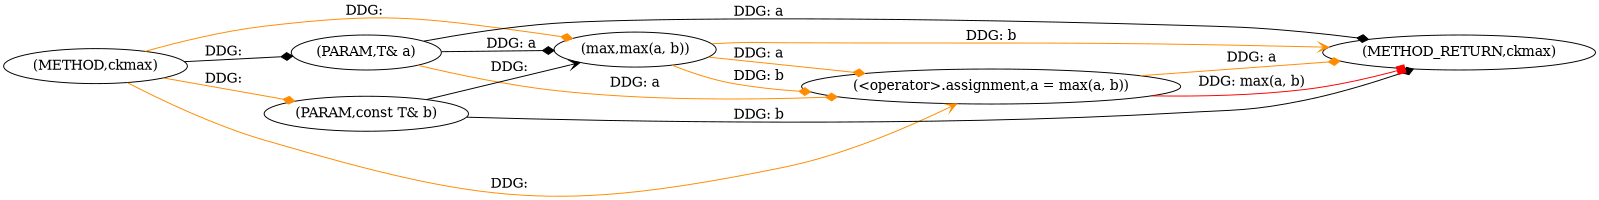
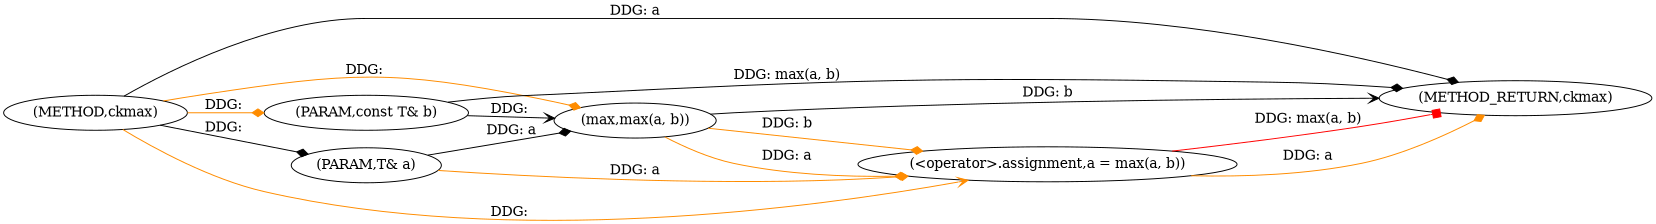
  digraph {
    rankdir=LR
    edge [arrowhead=diamond color=darkorange]
    n1 [label="(METHOD,ckmax)"]
    n2 [label="(PARAM,T& a)"]
    n3 [label="(PARAM,const T& b)"]
    n4 [label="(<operator>.assignment,a = max(a, b))"]
    n5 [label="(max,max(a, b))"]
    n6 [label="(METHOD_RETURN,ckmax)"]
    n1 -> n2 [color=black label="DDG: "]
    n1 -> n3 [label="DDG: "]
    n1 -> n4 [arrowhead=vee label="DDG: "]
    n1 -> n5 [label="DDG: "]
    n2 -> n4 [label="DDG: a"]
    n2 -> n5 [color=black label="DDG: a"]
-   n2 -> n6 [color=black label="DDG: a"]
+   n1 -> n6 [color=black label="DDG: a"]
    n3 -> n5 [arrowhead=vee color=black label="DDG: "]
-   n3 -> n6 [color=black label="DDG: b"]
+   n3 -> n6 [color=black label="DDG: max(a, b)"]
    n4 -> n6 [label="DDG: a"]
    n4 -> n6 [arrowhead=box color=red label="DDG: max(a, b)"]
    n5 -> n4 [label="DDG: a"]
    n5 -> n4 [label="DDG: b"]
-   n5 -> n6 [arrowhead=vee label="DDG: b"]
+   n5 -> n6 [arrowhead=vee color=black label="DDG: b"]
  }
